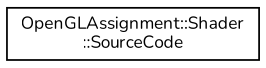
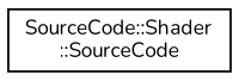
  digraph {
    rankdir=TB
    fontname=Nunito
-   n1 [color=black fillcolor=white fontname=Nunito fontsize=10 height=0.2 label="OpenGLAssignment::Shader\l::SourceCode" shape=record style=filled width=0.4]
+   n1 [color=black fillcolor=white fontname=Nunito fontsize=10 height=0.2 label="SourceCode::Shader\l::SourceCode" shape=record style=filled width=0.4]
  }
